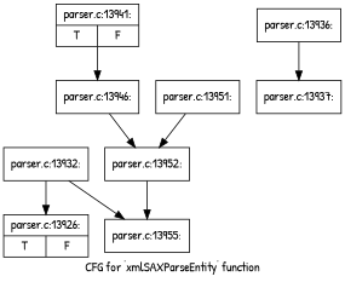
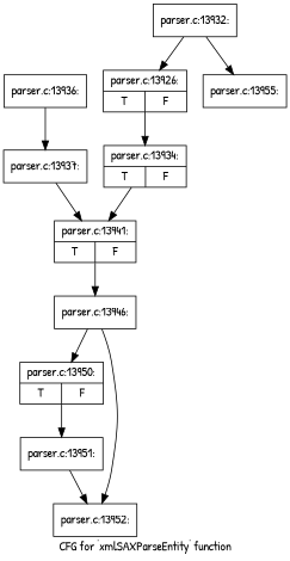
  digraph {
    fontname="Patrick Hand"
    label="CFG for 'xmlSAXParseEntity' function"
    node [fontname="Patrick Hand" shape=record]
    edge [fontname="Patrick Hand"]
    n1 [label="{parser.c:13926:|{<s0>T|<s1>F}}"]
+   n2 [label="{parser.c:13934:|{<s0>T|<s1>F}}"]
    n3 [label="{parser.c:13932:}"]
    n4 [label="{parser.c:13955:}"]
    n5 [label="{parser.c:13941:|{<s0>T|<s1>F}}"]
    n6 [label="{parser.c:13946:}"]
    n7 [label="{parser.c:13936:}"]
    n8 [label="{parser.c:13937:}"]
+   n9 [label="{parser.c:13950:|{<s0>T|<s1>F}}"]
    n10 [label="{parser.c:13952:}"]
    n11 [label="{parser.c:13951:}"]
+   n1 -> n2
+   n2 -> n5
    n3 -> n1
    n3 -> n4
    n5 -> n6
+   n6 -> n9
    n6 -> n10
    n7 -> n8
-   n10 -> n4
+   n8 -> n5
+   n9 -> n11
    n11 -> n10
  }
